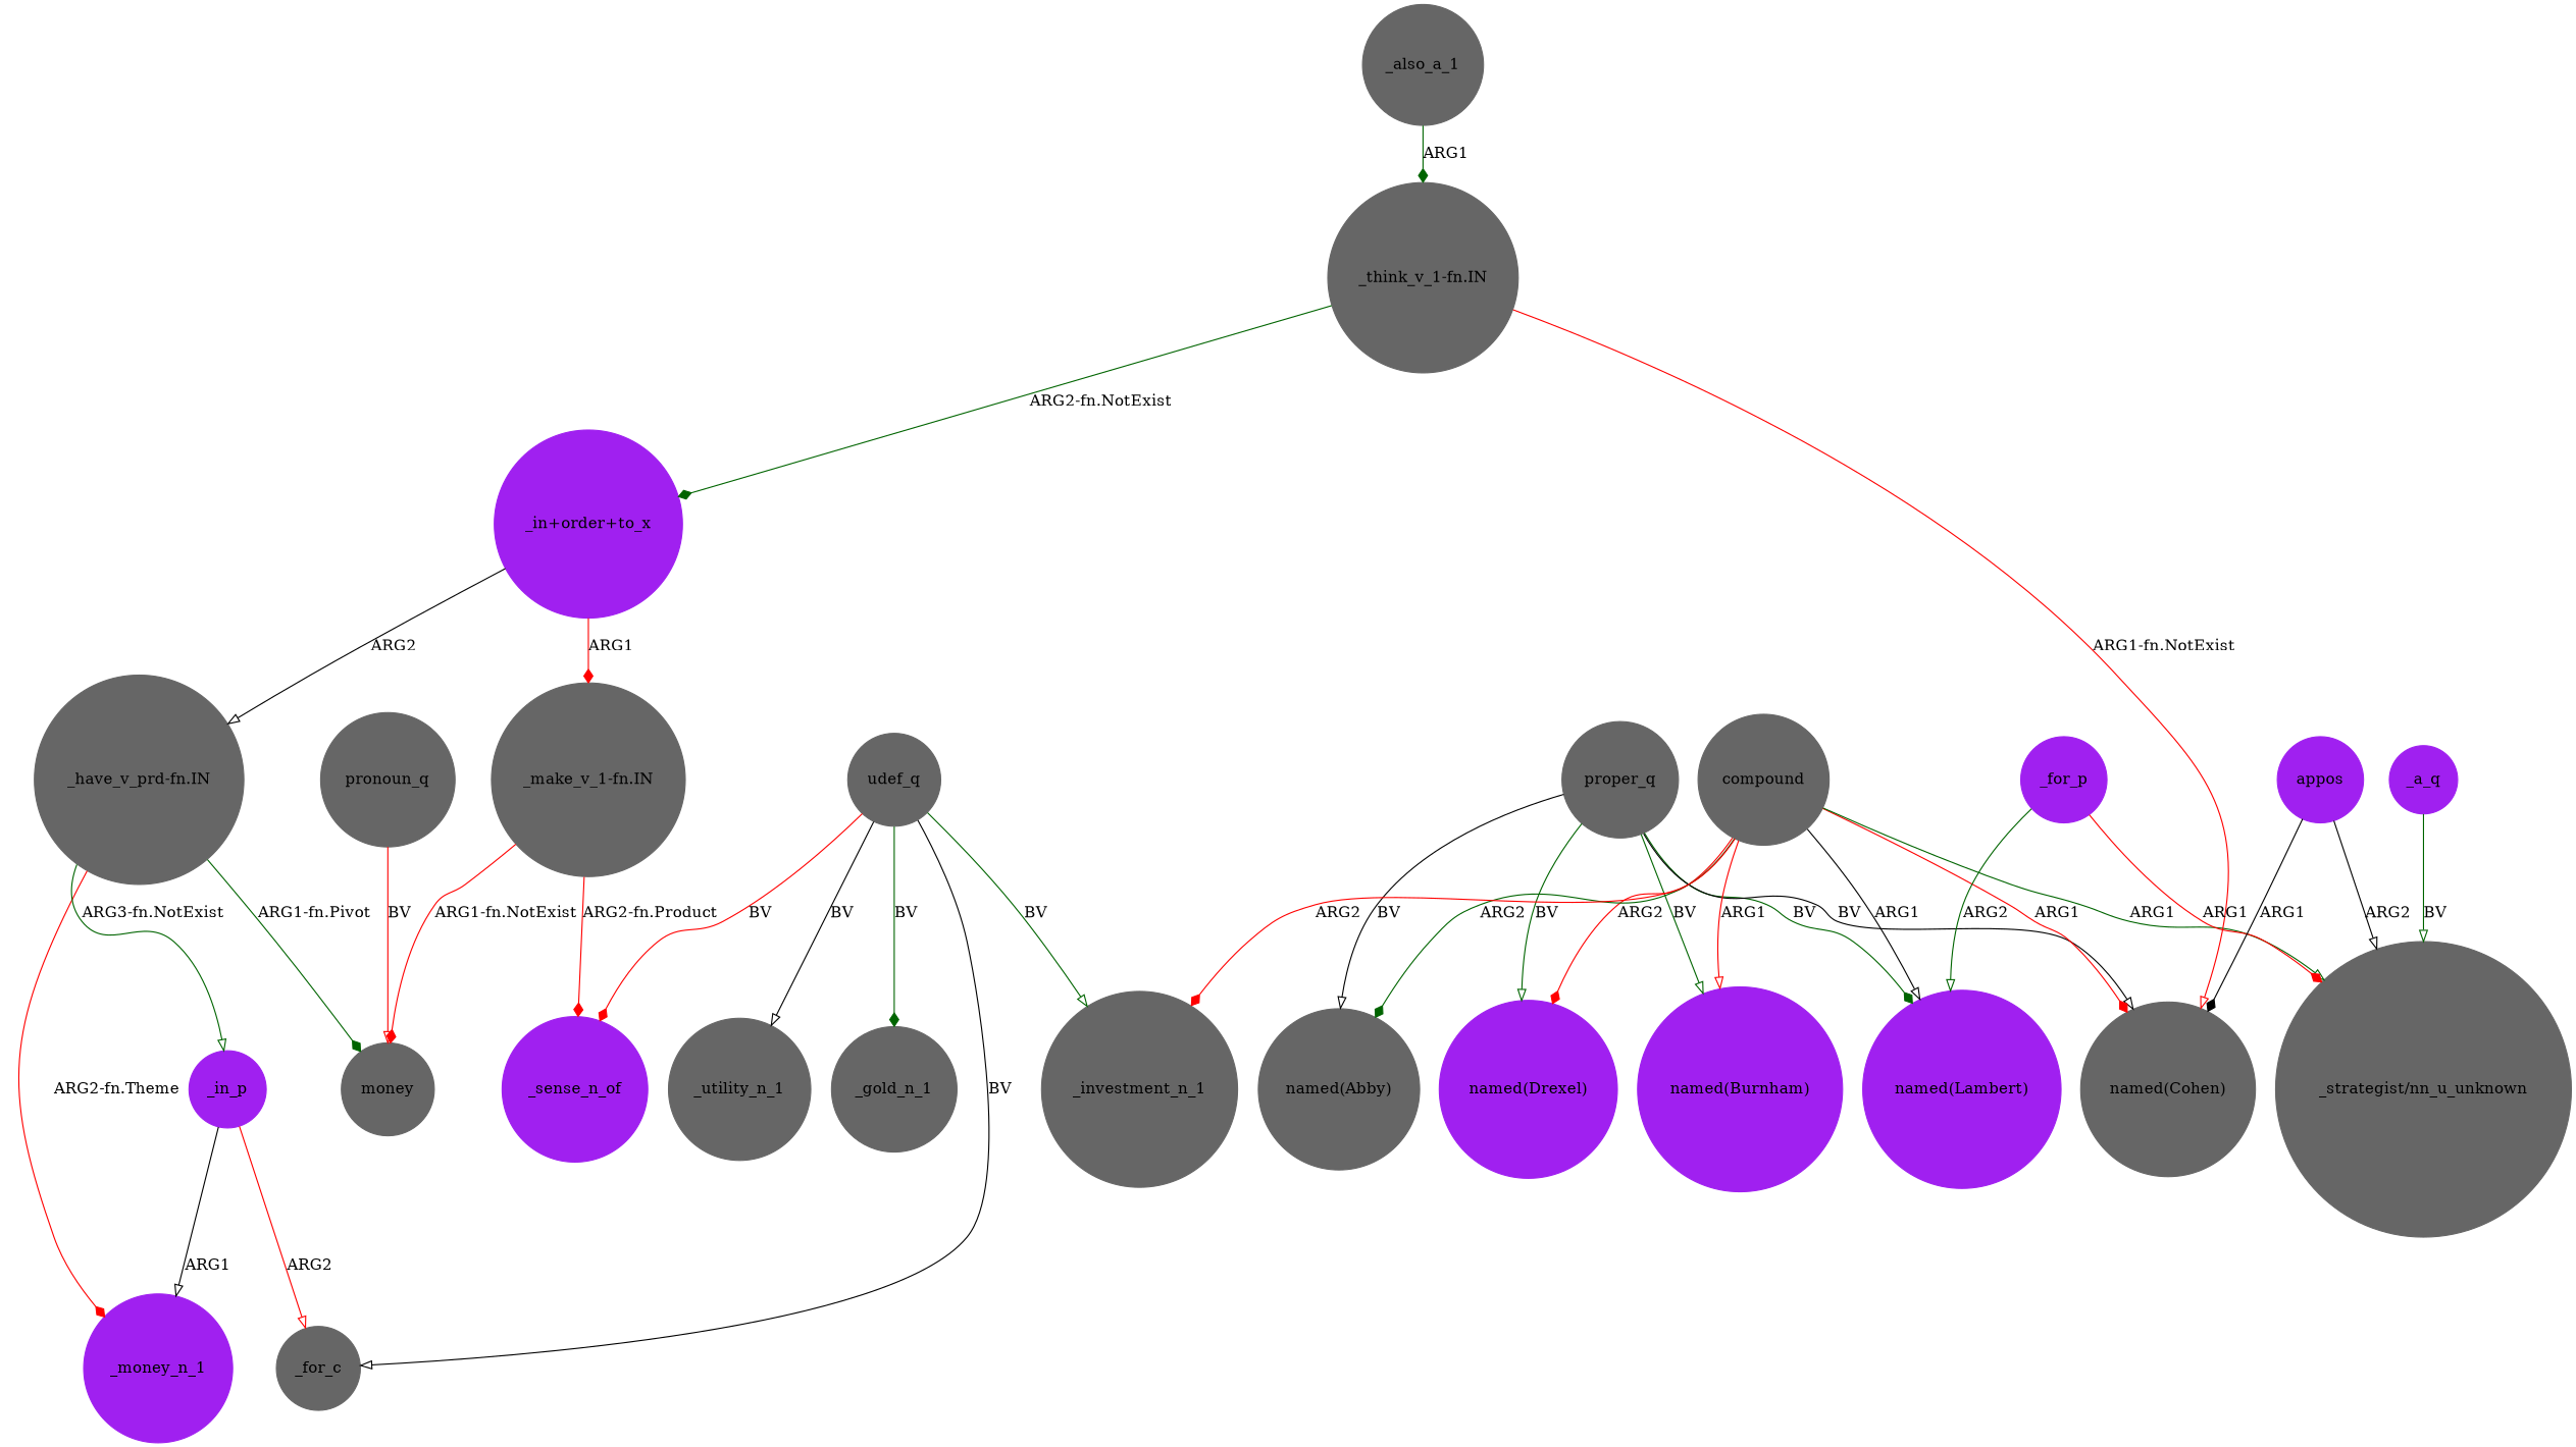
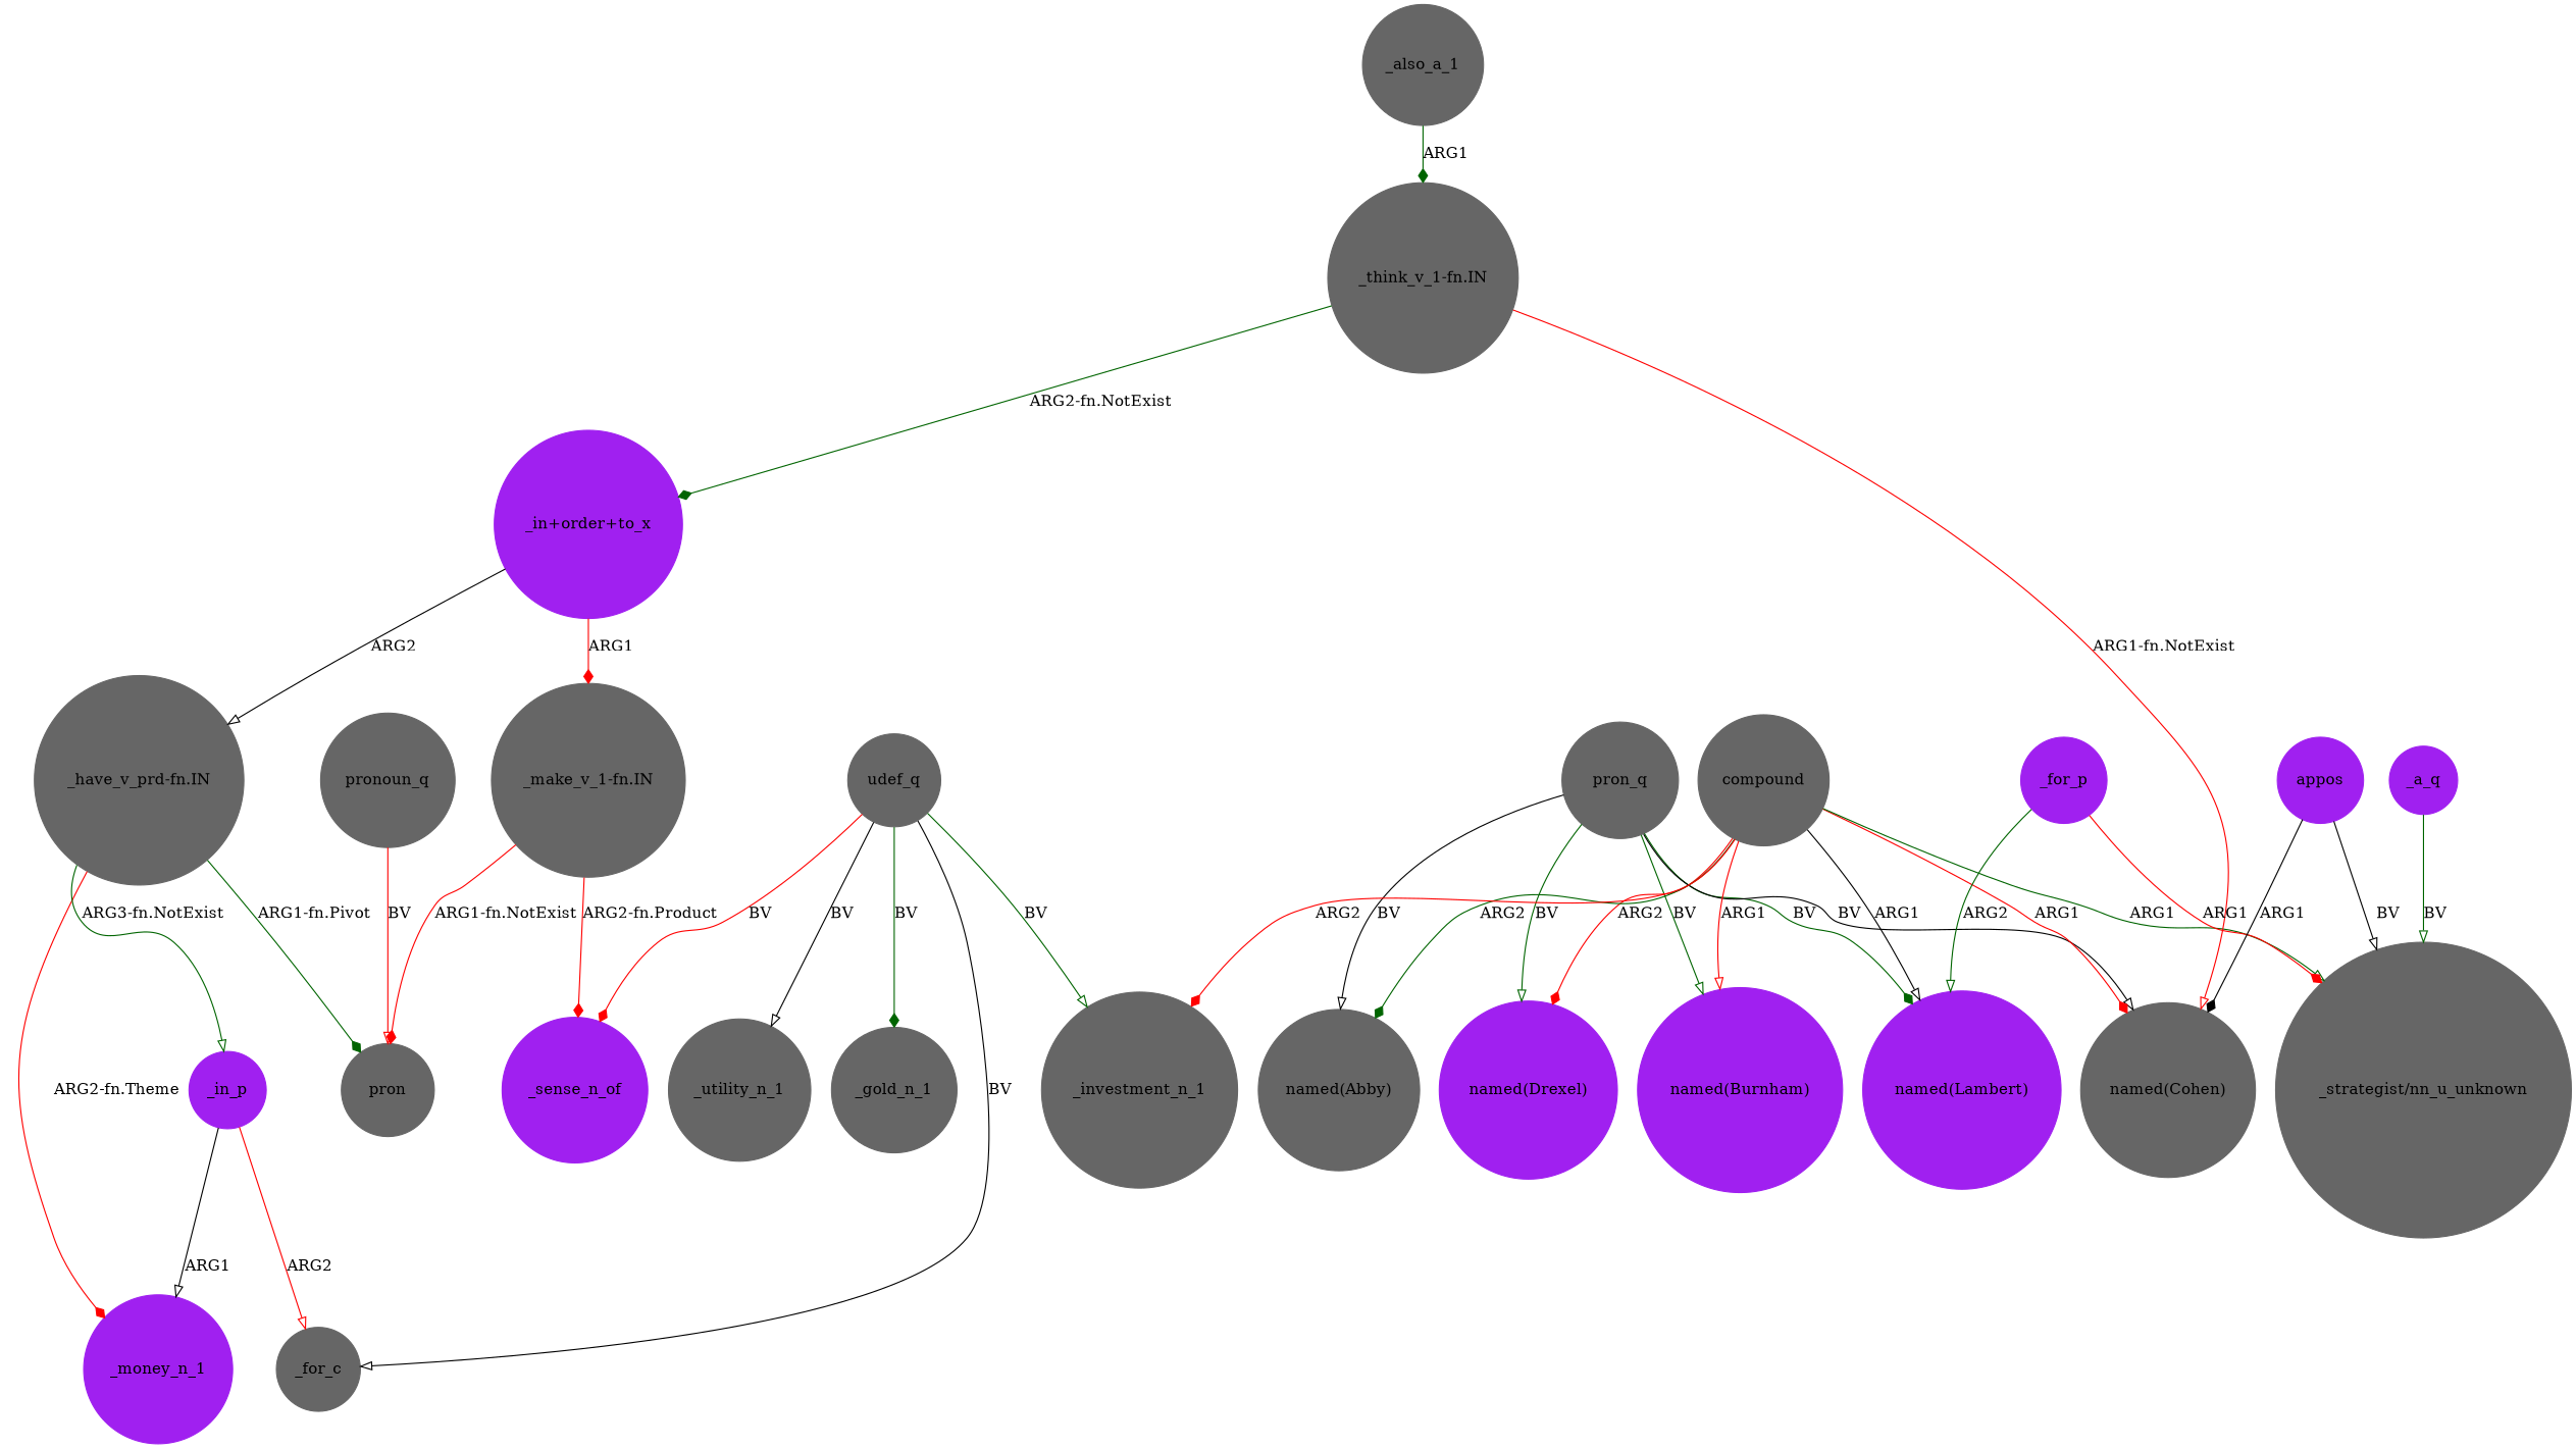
  digraph {
    node [color=gray40 shape=circle style=filled]
    edge [arrowhead=onormal color=red]
    "_make_v_1-fn.IN"
-   pron [label=money]
+   pron
    _sense_n_of [color=purple]
    "named(Lambert)" [color=purple]
-   proper_q
+   proper_q [label=pron_q]
    "named(Drexel)" [color=purple]
    "named(Cohen)"
    "named(Abby)"
    "named(Burnham)" [color=purple]
    compound
    _investment_n_1
    "_strategist/nn_u_unknown"
    "_think_v_1-fn.IN"
    "_in+order+to_x" [color=purple]
    "_have_v_prd-fn.IN"
    _money_n_1 [color=purple]
    udef_q
    _utility_n_1
    _gold_n_1
    n20 [label=_for_c]
    _in_p [color=purple]
    _for_p [color=purple]
    pronoun_q
    appos [color=purple]
    _a_q [color=purple]
    _also_a_1
    "_make_v_1-fn.IN" -> pron [arrowhead=diamond label="ARG1-fn.NotExist"]
    "_make_v_1-fn.IN" -> _sense_n_of [arrowhead=diamond label="ARG2-fn.Product"]
    proper_q -> "named(Lambert)" [arrowhead=diamond color=darkgreen label=BV]
    proper_q -> "named(Drexel)" [color=darkgreen label=BV]
    proper_q -> "named(Cohen)" [color=black label=BV]
    proper_q -> "named(Abby)" [color=black label=BV]
    proper_q -> "named(Burnham)" [color=darkgreen label=BV]
    compound -> "named(Lambert)" [color=black label=ARG1]
    compound -> "named(Drexel)" [arrowhead=diamond label=ARG2]
    compound -> "named(Cohen)" [arrowhead=diamond label=ARG1]
    compound -> "named(Abby)" [arrowhead=diamond color=darkgreen label=ARG2]
    compound -> "named(Burnham)" [label=ARG1]
    compound -> _investment_n_1 [arrowhead=diamond label=ARG2]
    compound -> "_strategist/nn_u_unknown" [color=darkgreen label=ARG1]
    "_think_v_1-fn.IN" -> "named(Cohen)" [label="ARG1-fn.NotExist"]
    "_think_v_1-fn.IN" -> "_in+order+to_x" [arrowhead=diamond color=darkgreen label="ARG2-fn.NotExist"]
    "_in+order+to_x" -> "_make_v_1-fn.IN" [arrowhead=diamond label=ARG1]
    "_in+order+to_x" -> "_have_v_prd-fn.IN" [color=black label=ARG2]
    "_have_v_prd-fn.IN" -> pron [arrowhead=diamond color=darkgreen label="ARG1-fn.Pivot"]
    "_have_v_prd-fn.IN" -> _money_n_1 [arrowhead=diamond label="ARG2-fn.Theme"]
    "_have_v_prd-fn.IN" -> _in_p [color=darkgreen label="ARG3-fn.NotExist"]
    udef_q -> _sense_n_of [arrowhead=diamond label=BV]
    udef_q -> _investment_n_1 [color=darkgreen label=BV]
    udef_q -> _utility_n_1 [color=black label=BV]
    udef_q -> _gold_n_1 [arrowhead=diamond color=darkgreen label=BV]
    udef_q -> n20 [color=black label=BV]
    _in_p -> _money_n_1 [color=black label=ARG1]
    _in_p -> n20 [label=ARG2]
    _for_p -> "named(Lambert)" [color=darkgreen label=ARG2]
    _for_p -> "_strategist/nn_u_unknown" [arrowhead=diamond label=ARG1]
    pronoun_q -> pron [label=BV]
    appos -> "named(Cohen)" [arrowhead=diamond color=black label=ARG1]
-   appos -> "_strategist/nn_u_unknown" [color=black label=ARG2]
+   appos -> "_strategist/nn_u_unknown" [color=black label=BV]
    _a_q -> "_strategist/nn_u_unknown" [color=darkgreen label=BV]
    _also_a_1 -> "_think_v_1-fn.IN" [arrowhead=diamond color=darkgreen label=ARG1]
  }
